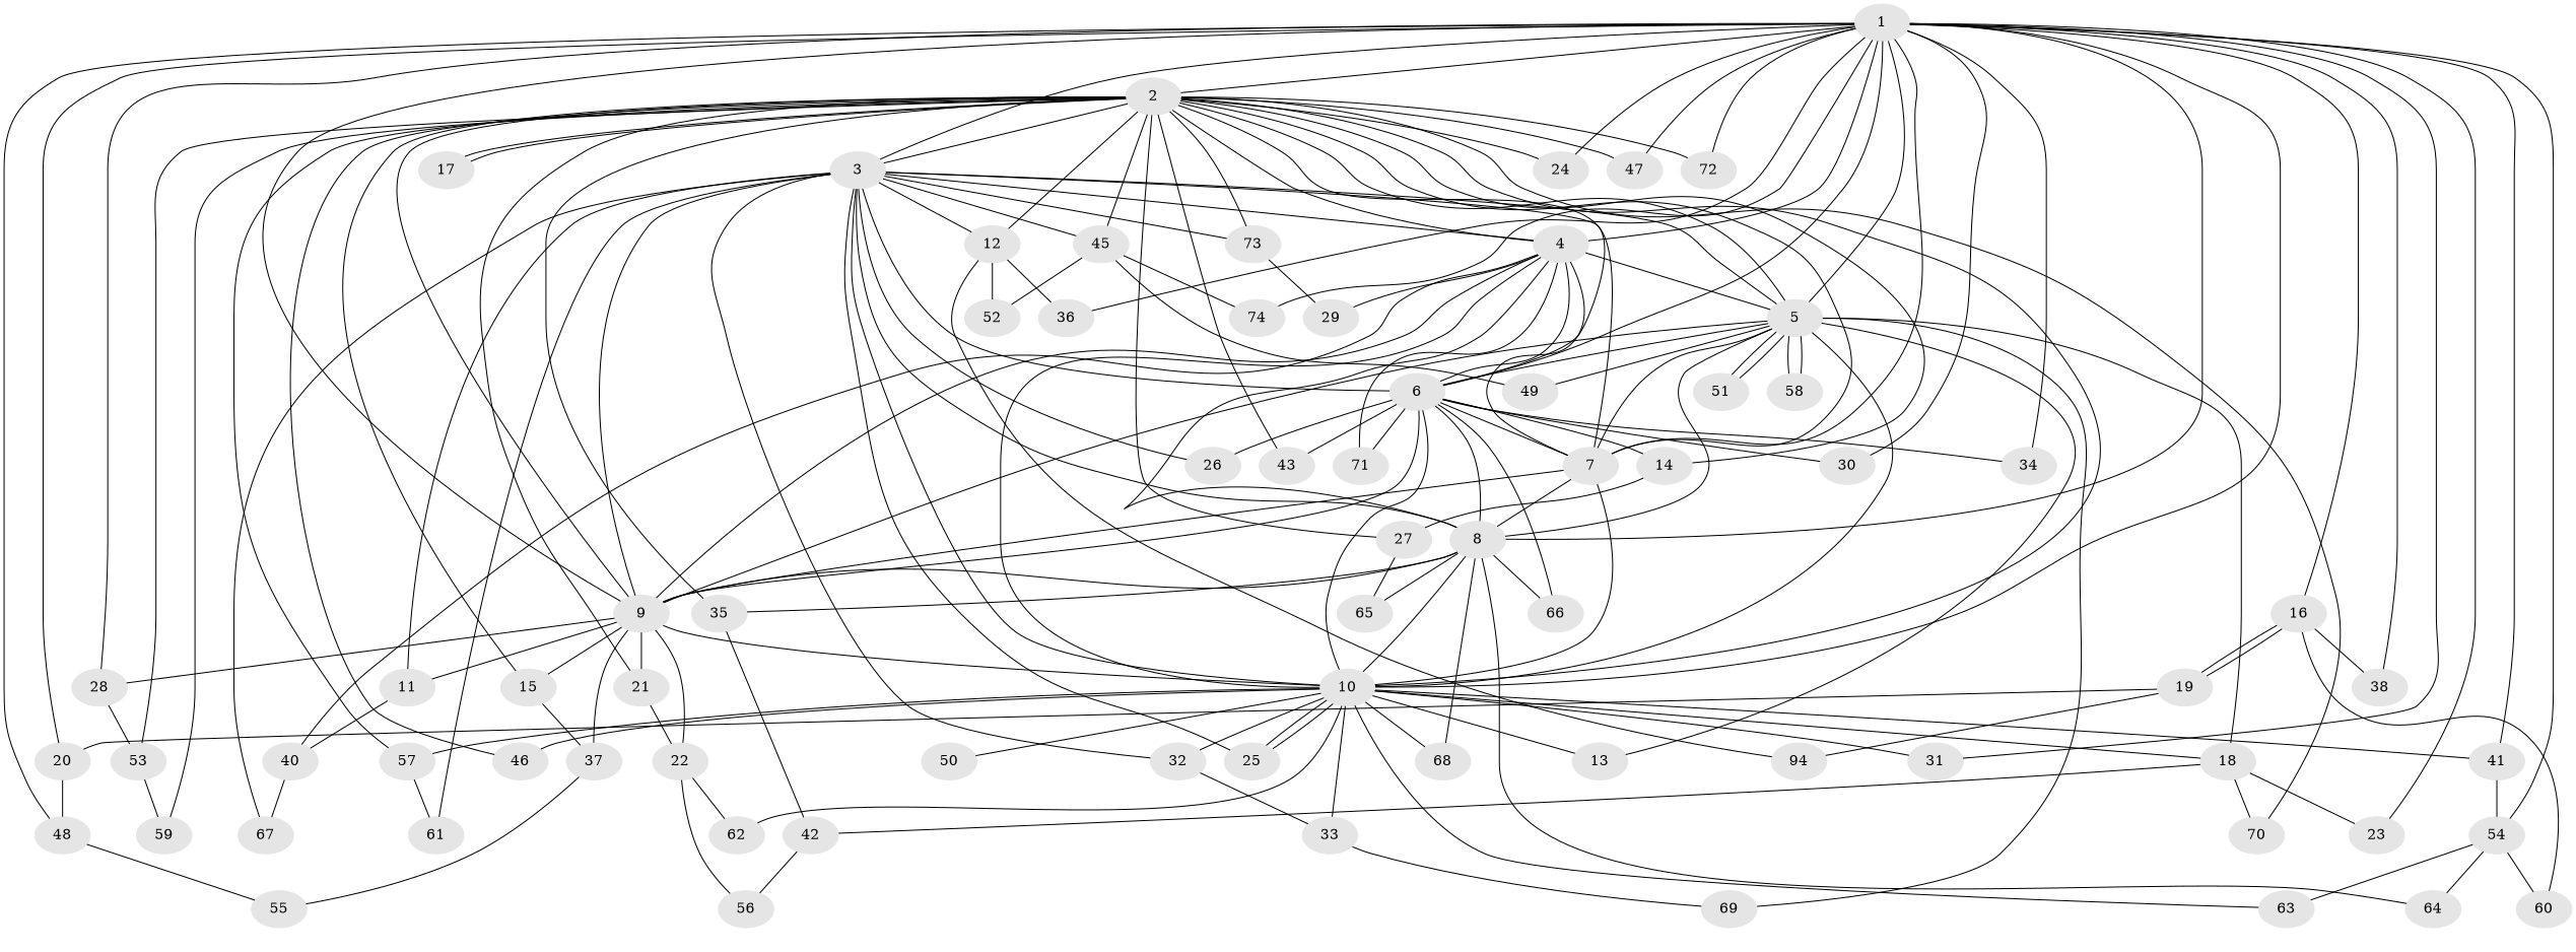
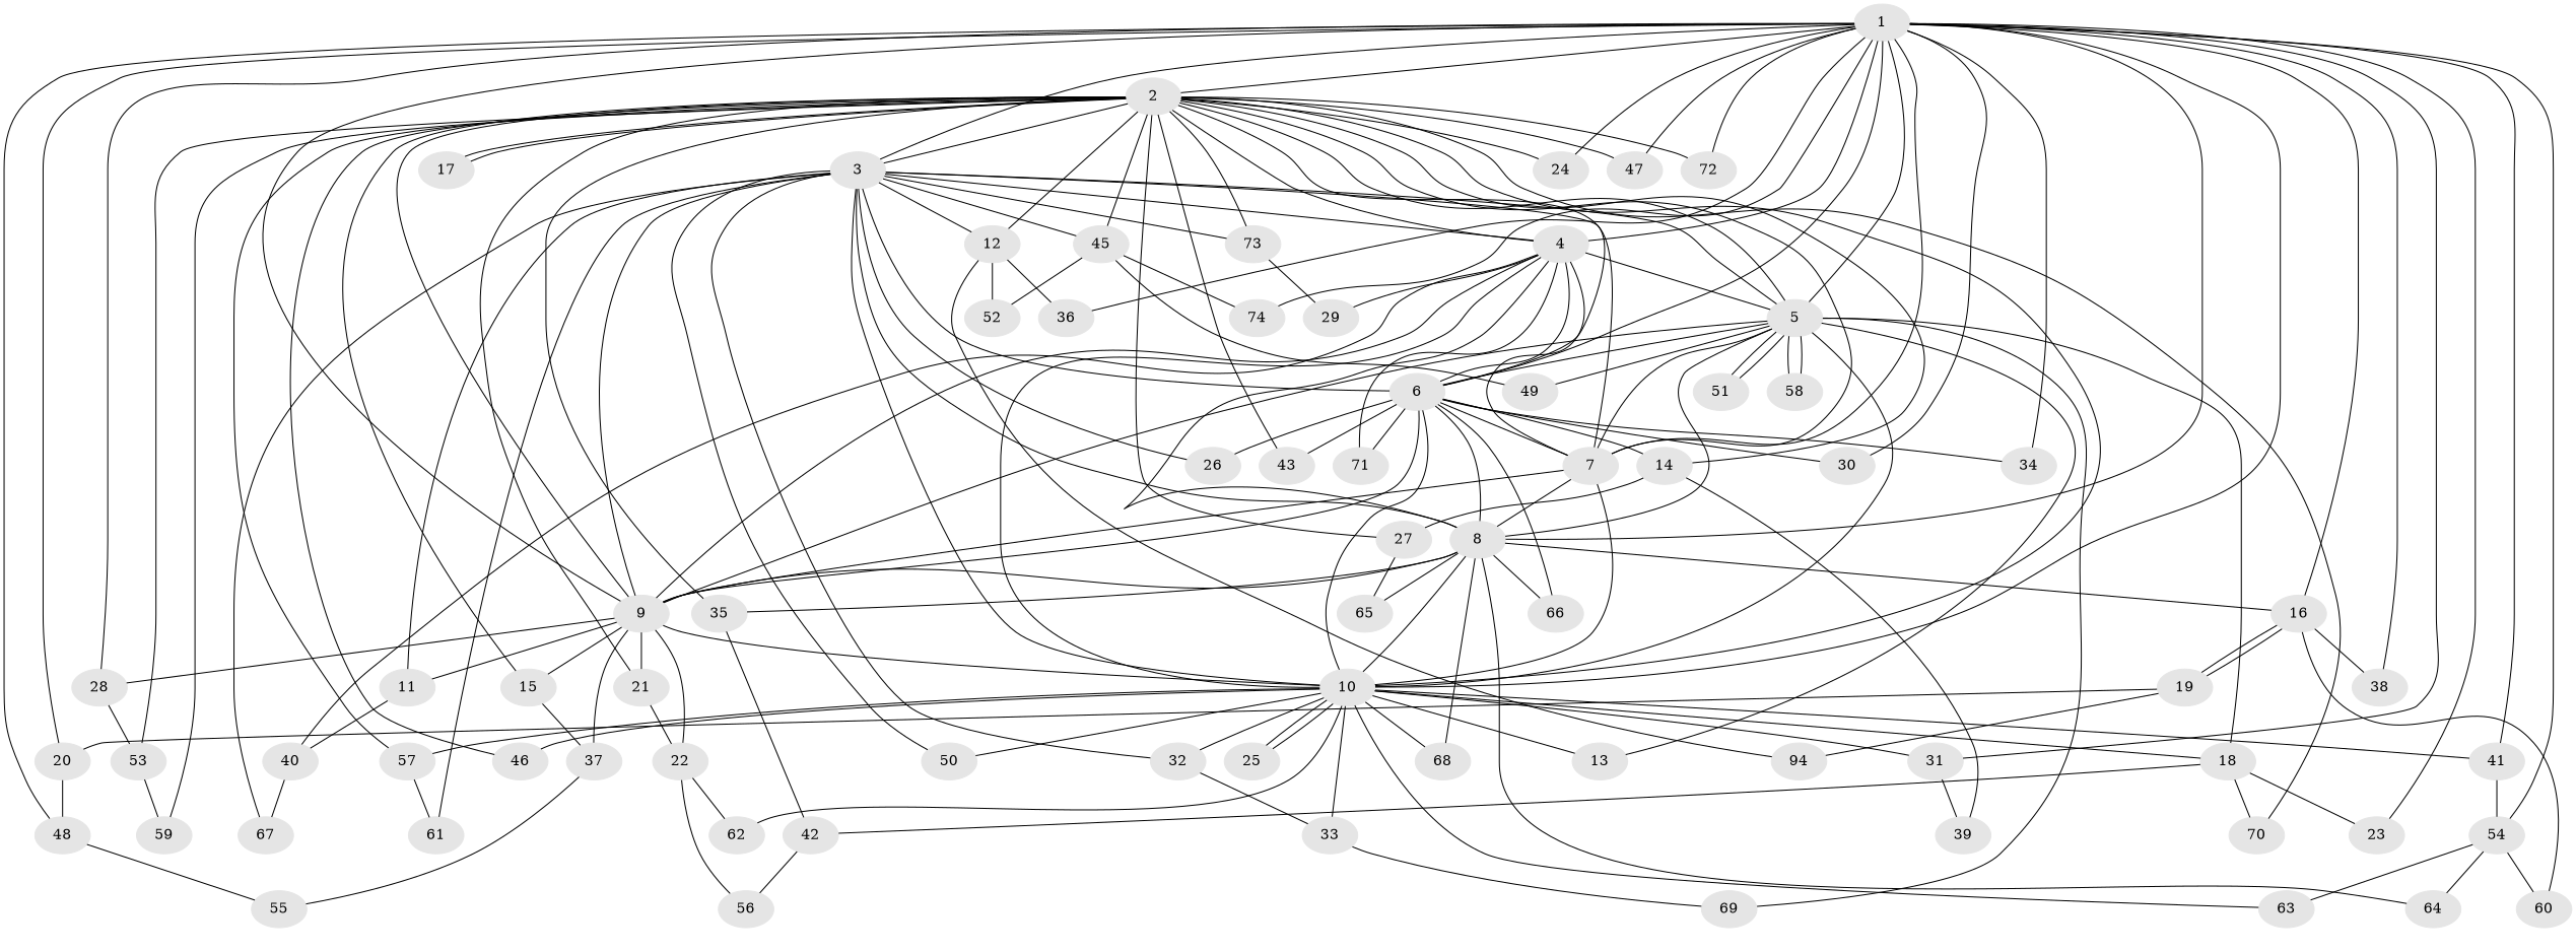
  graph {
    node [color=gray90 style=filled]
    1
    2
    3
    4
    5
    6
    7
    8
    9
    10
    16
    20
    23
    24
    28
    30
    31
    34
    36
    38
    41
    47
    48
    54
    72
    74
    12
    14
    15
    17
    21
    27
    35
    43
    45
    46
    53
    57
    59
    70
    73
    11
    26
    32
    50
    61
    67
    29
    40
    71
    13
    18
    49
    51
    58
    69
    66
    64
    65
    68
    22
    37
    25
    33
    62
    63
    19
    60
+   39
    55
    n71 [label=94]
    52
    42
    56
    1 -- 2
    1 -- 3
    1 -- 4
    1 -- 5
    1 -- 6
    1 -- 7
    1 -- 8
    1 -- 9
    1 -- 10
    1 -- 16
    1 -- 20
    1 -- 23
    1 -- 24
    1 -- 28
    1 -- 30
    1 -- 31
    1 -- 34
    1 -- 36
    1 -- 38
    1 -- 41
    1 -- 47
    1 -- 48
    1 -- 54
    1 -- 72
    1 -- 74
    2 -- 3
    2 -- 4
    2 -- 5
    2 -- 6
    2 -- 7
    2 -- 9
    2 -- 10
    2 -- 24
    2 -- 47
    2 -- 72
    2 -- 12
    2 -- 14
    2 -- 15
    2 -- 17
    2 -- 17
    2 -- 21
    2 -- 27
    2 -- 35
    2 -- 43
    2 -- 45
    2 -- 46
    2 -- 53
    2 -- 57
    2 -- 59
    2 -- 70
    2 -- 73
    3 -- 4
    3 -- 5
    3 -- 6
    3 -- 7
    3 -- 8
    3 -- 9
    3 -- 10
    3 -- 12
    3 -- 45
    3 -- 73
    3 -- 11
    3 -- 26
    3 -- 32
-   3 -- 25
+   3 -- 50
    3 -- 61
    3 -- 67
    4 -- 5
    4 -- 6
    4 -- 7
    4 -- 8
    4 -- 9
    4 -- 10
    4 -- 29
    4 -- 40
    4 -- 71
    5 -- 6
    5 -- 7
    5 -- 8
    5 -- 9
    5 -- 10
    5 -- 13
    5 -- 18
    5 -- 49
    5 -- 51
    5 -- 51
    5 -- 58
    5 -- 58
    5 -- 69
    6 -- 7
    6 -- 8
    6 -- 9
    6 -- 10
    6 -- 30
    6 -- 34
    6 -- 14
    6 -- 43
    6 -- 26
    6 -- 71
    6 -- 66
    7 -- 8
    7 -- 9
    7 -- 10
    8 -- 9
    8 -- 10
+   8 -- 16
    8 -- 35
    8 -- 66
    8 -- 64
    8 -- 65
    8 -- 68
    9 -- 10
    9 -- 28
    9 -- 15
    9 -- 21
    9 -- 11
    9 -- 22
    9 -- 37
    10 -- 31
    10 -- 41
    10 -- 46
    10 -- 57
    10 -- 32
    10 -- 50
    10 -- 13
    10 -- 18
    10 -- 68
    10 -- 25
    10 -- 25
    10 -- 33
    10 -- 62
    10 -- 63
    16 -- 38
    16 -- 19
    16 -- 19
    16 -- 60
    20 -- 48
    28 -- 53
+   31 -- 39
    41 -- 54
    48 -- 55
    54 -- 64
    54 -- 63
    54 -- 60
    12 -- 36
    12 -- n71
    12 -- 52
    14 -- 27
+   14 -- 39
    15 -- 37
    21 -- 22
    27 -- 65
    35 -- 42
    45 -- 74
    45 -- 49
    45 -- 52
    53 -- 59
    57 -- 61
    73 -- 29
    11 -- 40
    32 -- 33
    40 -- 67
    18 -- 23
    18 -- 70
    18 -- 42
    22 -- 62
    22 -- 56
    37 -- 55
    33 -- 69
    19 -- 20
    19 -- n71
    42 -- 56
  }
